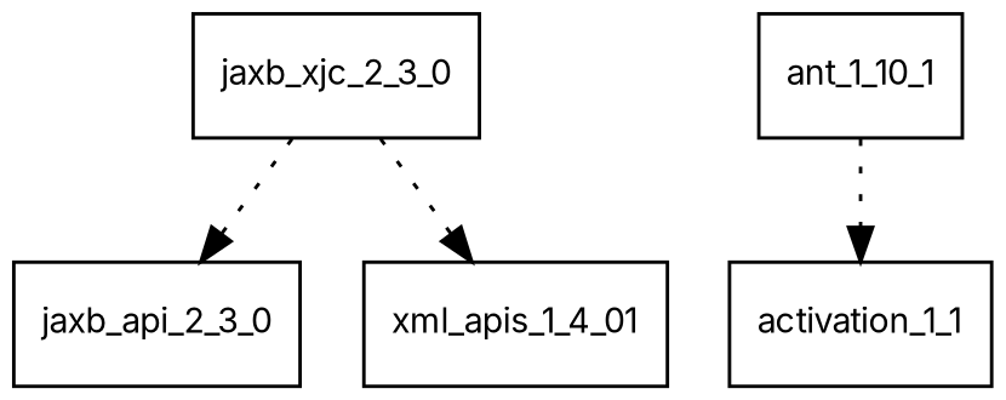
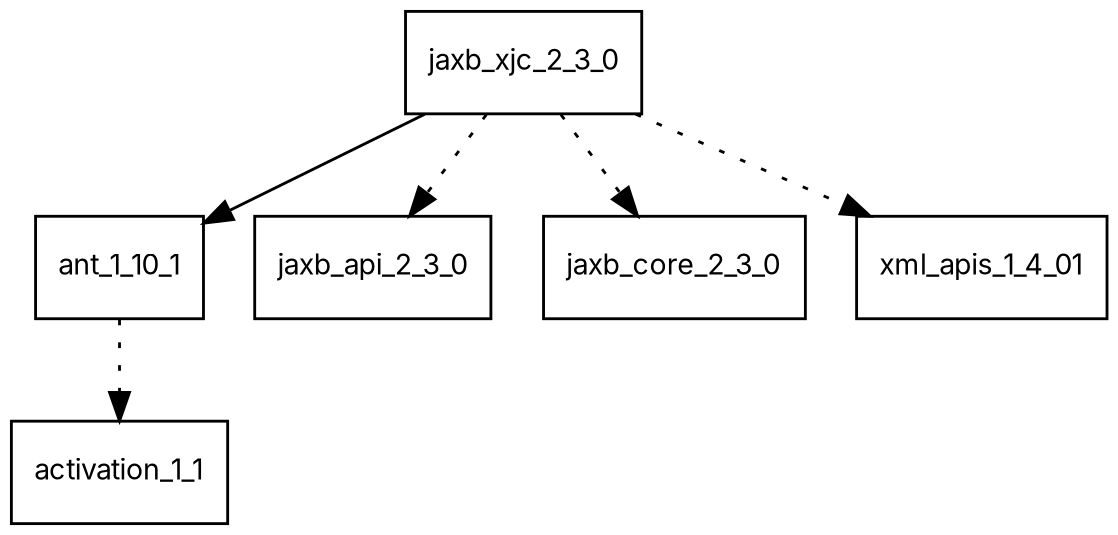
  digraph {
    fontname=Inter
    node [fontname=Inter fontsize=10.0 shape=box]
    edge [fontname=Inter style=dotted]
    jaxb_xjc_2_3_0
    ant_1_10_1
    jaxb_api_2_3_0
+   jaxb_core_2_3_0
    xml_apis_1_4_01
    activation_1_1
+   jaxb_xjc_2_3_0 -> ant_1_10_1 [style=solid]
    jaxb_xjc_2_3_0 -> jaxb_api_2_3_0
+   jaxb_xjc_2_3_0 -> jaxb_core_2_3_0
    jaxb_xjc_2_3_0 -> xml_apis_1_4_01
    ant_1_10_1 -> activation_1_1
  }
